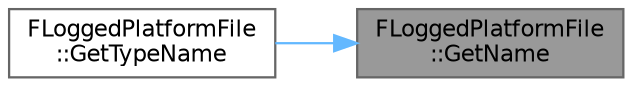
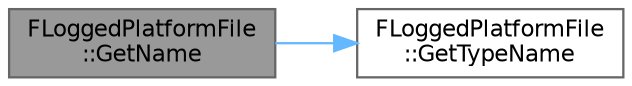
  digraph {
    rankdir=LR
    node [fontname=Helvetica fontsize=10 shape=box style=filled]
    n1 [color=gray40 fillcolor=grey60 fontcolor=black height=0.2 label="FLoggedPlatformFile\l::GetName" width=0.4]
    n2 [color=grey40 fillcolor=white height=0.2 label="FLoggedPlatformFile\l::GetTypeName" width=0.4]
-   n2 -> n1 [color=steelblue1 fontname=Helvetica fontsize=10 labelfontname=Helvetica labelfontsize=10 style=solid]
+   n1 -> n2 [color=steelblue1 fontname=Helvetica fontsize=10 labelfontname=Helvetica labelfontsize=10 style=solid]
  }
